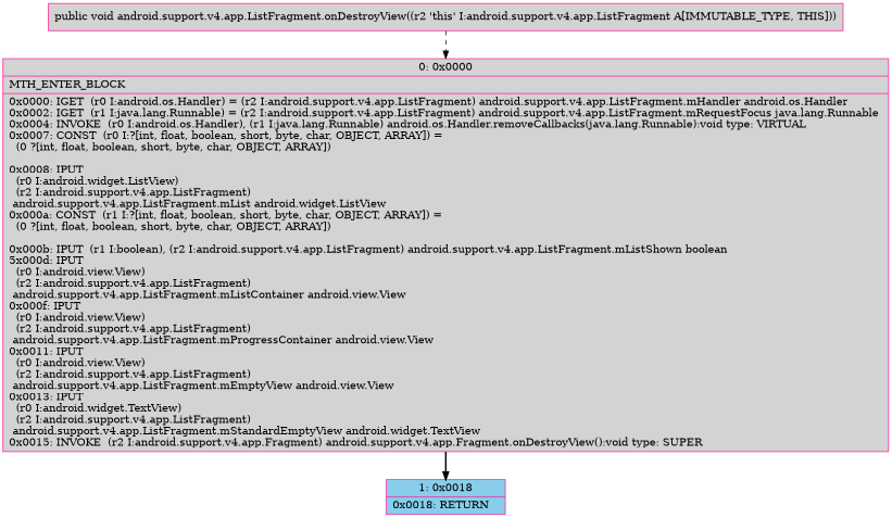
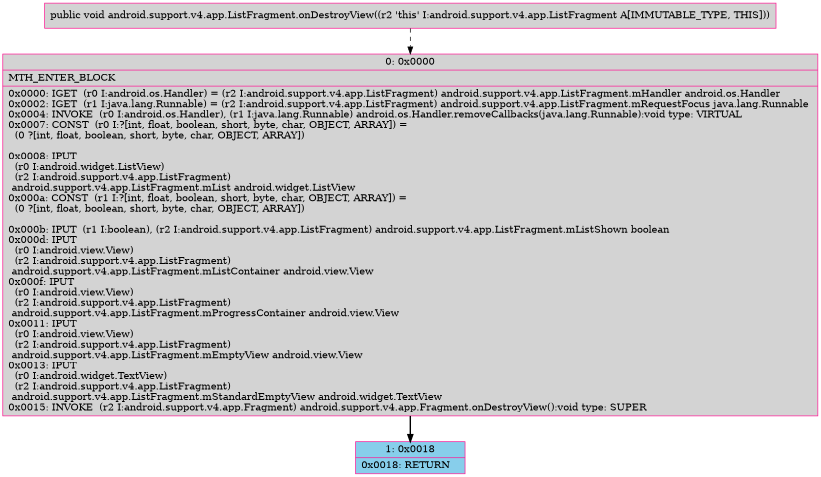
  digraph {
    node [shape=record style=filled fillcolor=lightgrey color=deeppink]
    edge [color=black]
-   n1 [label="{0\:\ 0x0000|MTH_ENTER_BLOCK\l|0x0000: IGET  (r0 I:android.os.Handler) = (r2 I:android.support.v4.app.ListFragment) android.support.v4.app.ListFragment.mHandler android.os.Handler \l0x0002: IGET  (r1 I:java.lang.Runnable) = (r2 I:android.support.v4.app.ListFragment) android.support.v4.app.ListFragment.mRequestFocus java.lang.Runnable \l0x0004: INVOKE  (r0 I:android.os.Handler), (r1 I:java.lang.Runnable) android.os.Handler.removeCallbacks(java.lang.Runnable):void type: VIRTUAL \l0x0007: CONST  (r0 I:?[int, float, boolean, short, byte, char, OBJECT, ARRAY]) = \l  (0 ?[int, float, boolean, short, byte, char, OBJECT, ARRAY])\l \l0x0008: IPUT  \l  (r0 I:android.widget.ListView)\l  (r2 I:android.support.v4.app.ListFragment)\l android.support.v4.app.ListFragment.mList android.widget.ListView \l0x000a: CONST  (r1 I:?[int, float, boolean, short, byte, char, OBJECT, ARRAY]) = \l  (0 ?[int, float, boolean, short, byte, char, OBJECT, ARRAY])\l \l0x000b: IPUT  (r1 I:boolean), (r2 I:android.support.v4.app.ListFragment) android.support.v4.app.ListFragment.mListShown boolean \l5x000d: IPUT  \l  (r0 I:android.view.View)\l  (r2 I:android.support.v4.app.ListFragment)\l android.support.v4.app.ListFragment.mListContainer android.view.View \l0x000f: IPUT  \l  (r0 I:android.view.View)\l  (r2 I:android.support.v4.app.ListFragment)\l android.support.v4.app.ListFragment.mProgressContainer android.view.View \l0x0011: IPUT  \l  (r0 I:android.view.View)\l  (r2 I:android.support.v4.app.ListFragment)\l android.support.v4.app.ListFragment.mEmptyView android.view.View \l0x0013: IPUT  \l  (r0 I:android.widget.TextView)\l  (r2 I:android.support.v4.app.ListFragment)\l android.support.v4.app.ListFragment.mStandardEmptyView android.widget.TextView \l0x0015: INVOKE  (r2 I:android.support.v4.app.Fragment) android.support.v4.app.Fragment.onDestroyView():void type: SUPER \l}"]
+   n1 [label="{0\:\ 0x0000|MTH_ENTER_BLOCK\l|0x0000: IGET  (r0 I:android.os.Handler) = (r2 I:android.support.v4.app.ListFragment) android.support.v4.app.ListFragment.mHandler android.os.Handler \l0x0002: IGET  (r1 I:java.lang.Runnable) = (r2 I:android.support.v4.app.ListFragment) android.support.v4.app.ListFragment.mRequestFocus java.lang.Runnable \l0x0004: INVOKE  (r0 I:android.os.Handler), (r1 I:java.lang.Runnable) android.os.Handler.removeCallbacks(java.lang.Runnable):void type: VIRTUAL \l0x0007: CONST  (r0 I:?[int, float, boolean, short, byte, char, OBJECT, ARRAY]) = \l  (0 ?[int, float, boolean, short, byte, char, OBJECT, ARRAY])\l \l0x0008: IPUT  \l  (r0 I:android.widget.ListView)\l  (r2 I:android.support.v4.app.ListFragment)\l android.support.v4.app.ListFragment.mList android.widget.ListView \l0x000a: CONST  (r1 I:?[int, float, boolean, short, byte, char, OBJECT, ARRAY]) = \l  (0 ?[int, float, boolean, short, byte, char, OBJECT, ARRAY])\l \l0x000b: IPUT  (r1 I:boolean), (r2 I:android.support.v4.app.ListFragment) android.support.v4.app.ListFragment.mListShown boolean \l0x000d: IPUT  \l  (r0 I:android.view.View)\l  (r2 I:android.support.v4.app.ListFragment)\l android.support.v4.app.ListFragment.mListContainer android.view.View \l0x000f: IPUT  \l  (r0 I:android.view.View)\l  (r2 I:android.support.v4.app.ListFragment)\l android.support.v4.app.ListFragment.mProgressContainer android.view.View \l0x0011: IPUT  \l  (r0 I:android.view.View)\l  (r2 I:android.support.v4.app.ListFragment)\l android.support.v4.app.ListFragment.mEmptyView android.view.View \l0x0013: IPUT  \l  (r0 I:android.widget.TextView)\l  (r2 I:android.support.v4.app.ListFragment)\l android.support.v4.app.ListFragment.mStandardEmptyView android.widget.TextView \l0x0015: INVOKE  (r2 I:android.support.v4.app.Fragment) android.support.v4.app.Fragment.onDestroyView():void type: SUPER \l}"]
    n2 [label="{1\:\ 0x0018|0x0018: RETURN   \l}" fillcolor=skyblue]
    n3 [label="{public void android.support.v4.app.ListFragment.onDestroyView((r2 'this' I:android.support.v4.app.ListFragment A[IMMUTABLE_TYPE, THIS])) }"]
    n1 -> n2 [style=bold]
    n3 -> n1 [style=dashed]
  }
